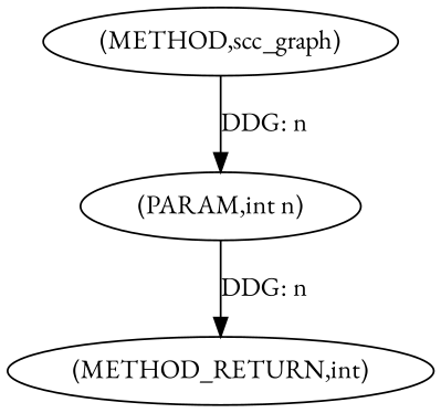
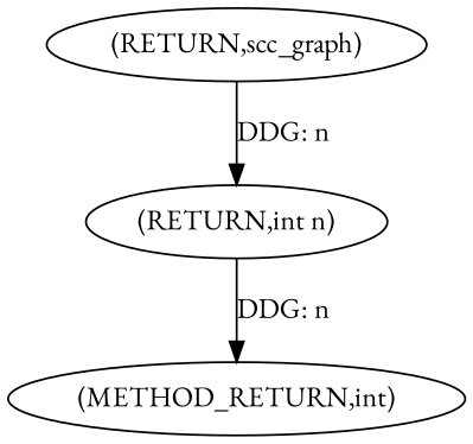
  digraph {
    fontname="EB Garamond"
    node [fontname="EB Garamond"]
    edge [fontname="EB Garamond"]
-   n1 [label="(METHOD,scc_graph)"]
-   n2 [label="(PARAM,int n)"]
+   n1 [label="(RETURN,scc_graph)"]
+   n2 [label="(RETURN,int n)"]
    n3 [label="(METHOD_RETURN,int)"]
    n1 -> n2 [label="DDG: n"]
    n2 -> n3 [label="DDG: n"]
  }
